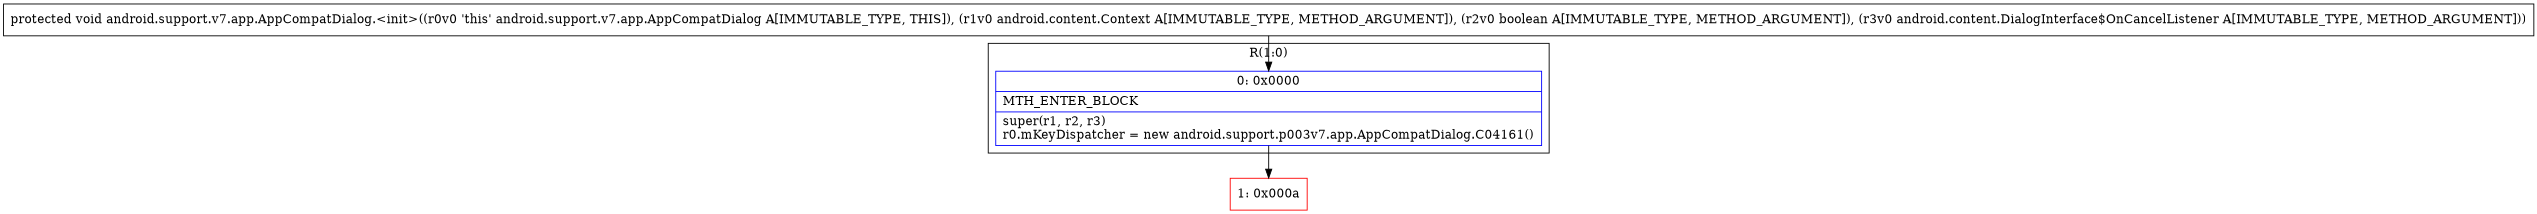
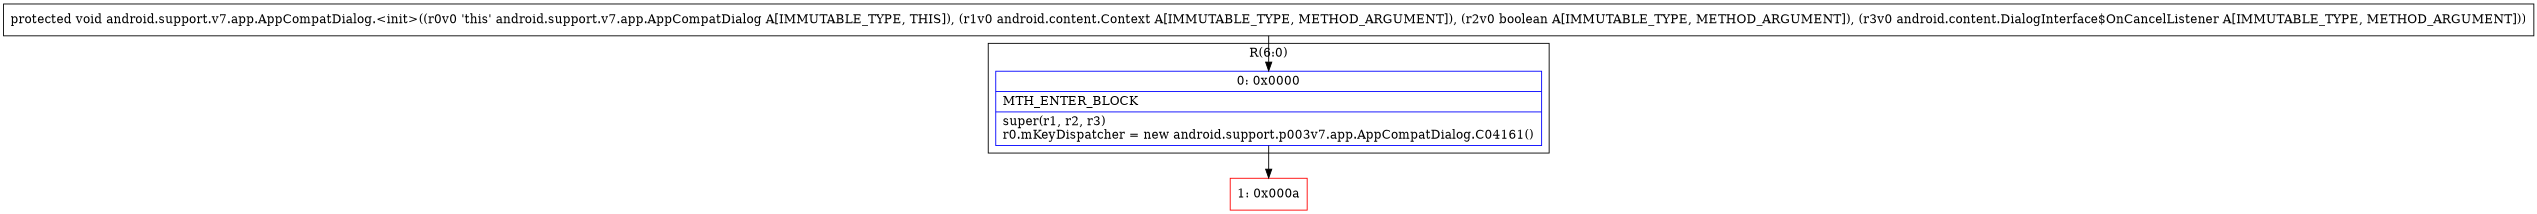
  digraph {
    node [shape=record]
    n1 [color=blue label="{0\:\ 0x0000|MTH_ENTER_BLOCK\l|super(r1, r2, r3)\lr0.mKeyDispatcher = new android.support.p003v7.app.AppCompatDialog.C04161()\l}"]
    n2 [color=red label="{1\:\ 0x000a}"]
    n3 [label="{protected void android.support.v7.app.AppCompatDialog.\<init\>((r0v0 'this' android.support.v7.app.AppCompatDialog A[IMMUTABLE_TYPE, THIS]), (r1v0 android.content.Context A[IMMUTABLE_TYPE, METHOD_ARGUMENT]), (r2v0 boolean A[IMMUTABLE_TYPE, METHOD_ARGUMENT]), (r3v0 android.content.DialogInterface$OnCancelListener A[IMMUTABLE_TYPE, METHOD_ARGUMENT])) }"]
    subgraph cluster_1 {
-     label="R(1:0)"
+     label="R(6:0)"
      n1
    }
    n1 -> n2
    n3 -> n1
  }
